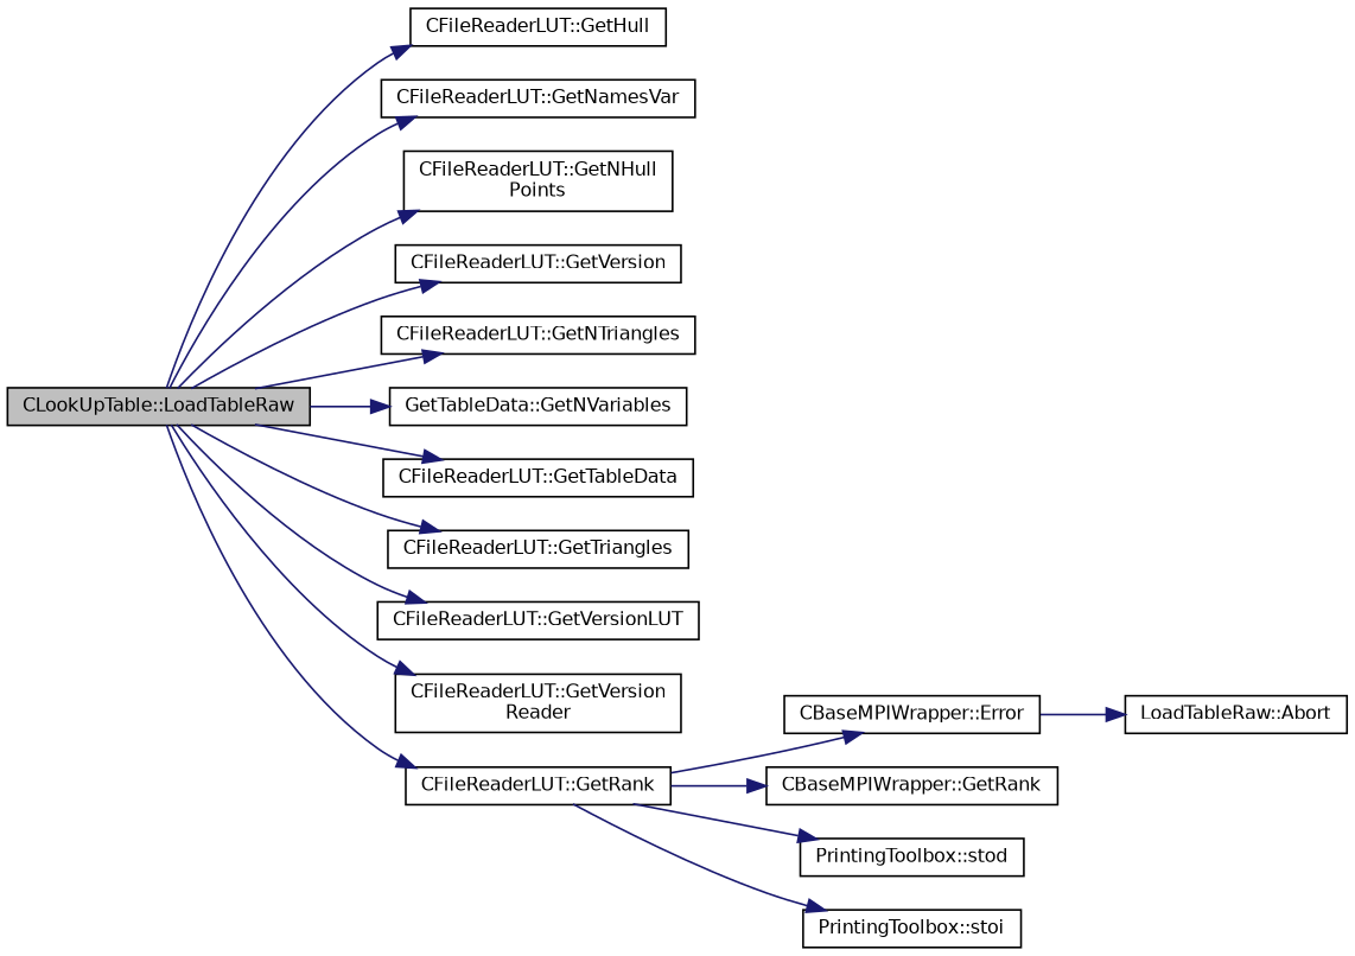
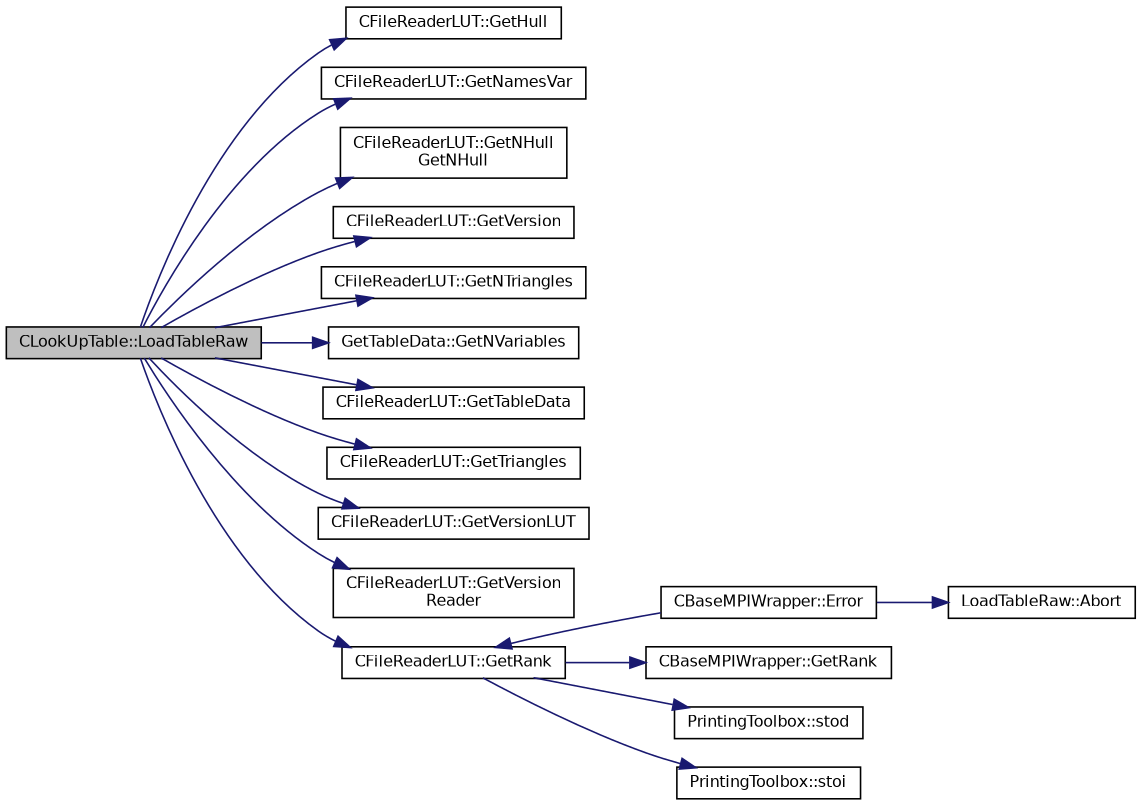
  digraph {
    rankdir=LR
    node [color=black fillcolor=white fontname=Helvetica fontsize=10 shape=record style=filled]
    edge [color=midnightblue fontname=Helvetica fontsize=10 labelfontname=Helvetica labelfontsize=10 style=solid]
    n1 [fillcolor=grey75 fontcolor=black height=0.2 label="CLookUpTable::LoadTableRaw" width=0.4]
    n2 [height=0.2 label="CFileReaderLUT::GetHull" width=0.4]
    n3 [height=0.2 label="CFileReaderLUT::GetNamesVar" width=0.4]
-   n4 [height=0.2 label="CFileReaderLUT::GetNHull\lPoints" width=0.4]
+   n4 [height=0.2 label="CFileReaderLUT::GetNHull\lGetNHull" width=0.4]
    n5 [height=0.2 label="CFileReaderLUT::GetVersion" width=0.4]
    n6 [height=0.2 label="CFileReaderLUT::GetNTriangles" width=0.4]
    n7 [height=0.2 label="GetTableData::GetNVariables" width=0.4]
    n8 [height=0.2 label="CFileReaderLUT::GetTableData" width=0.4]
    n9 [height=0.2 label="CFileReaderLUT::GetTriangles" width=0.4]
    n10 [height=0.2 label="CFileReaderLUT::GetVersionLUT" width=0.4]
    n11 [height=0.2 label="CFileReaderLUT::GetVersion\lReader" width=0.4]
    n12 [height=0.2 label="CFileReaderLUT::GetRank" width=0.4]
    n13 [height=0.2 label="CBaseMPIWrapper::Error" width=0.4]
    n14 [height=0.2 label="CBaseMPIWrapper::GetRank" width=0.4]
    n15 [height=0.2 label="PrintingToolbox::stod" width=0.4]
    n16 [height=0.2 label="PrintingToolbox::stoi" width=0.4]
    n17 [height=0.2 label="LoadTableRaw::Abort" width=0.4]
    n1 -> n2
    n1 -> n3
    n1 -> n4
    n1 -> n5
    n1 -> n6
    n1 -> n7
    n1 -> n8
    n1 -> n9
    n1 -> n10
    n1 -> n11
    n1 -> n12
-   n12 -> n13
+   n13 -> n12
    n12 -> n14
    n12 -> n15
    n12 -> n16
    n13 -> n17
  }
